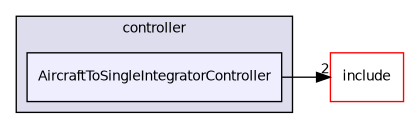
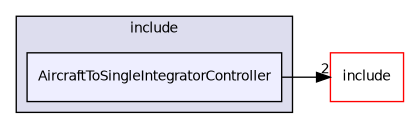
  digraph {
    compound=true
    rankdir=LR
    node [fontname=Helvetica fontsize=10 shape=box style=filled]
    n1 [fillcolor="#eeeeff" label=AircraftToSingleIntegratorController pencolor=black]
    n2 [color=red fillcolor=white label=include]
    subgraph cluster_1 {
      bgcolor="#ddddee"
      fontname=Helvetica
      fontsize=10
-     label=controller
+     label=include
      pencolor=black
      n1
    }
    n1 -> n2 [headlabel=2 labeldistance=1.5 labelfontname=Helvetica labelfontsize=10]
  }
